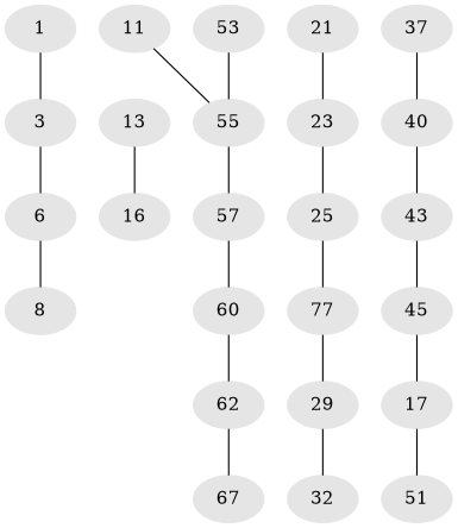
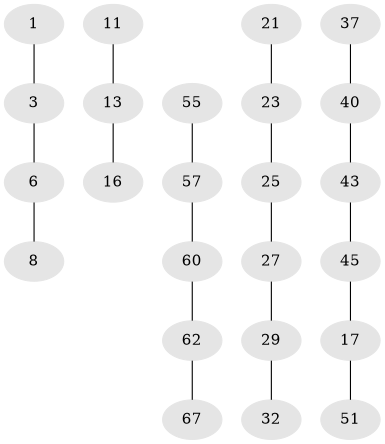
  graph {
    node [color=gray90 style=filled]
    1 [super="+2"]
    3 [super="+4"]
    6 [super="+7"]
    67 [super="+68"]
    8 [super="+9"]
    11 [super="+12"]
    13 [super="+14"]
    16 [super="+17"]
    21 [super="+22"]
    23 [super="+24"]
    25 [super="+26"]
-   27 [super="+28" label=77]
+   27 [super="+28"]
    29 [super="+30"]
    32 [super="+33"]
    37 [super="+38"]
    40 [super="+41"]
    43 [super="+44"]
    45 [super="+46"]
    n19 [label=17 super="+48"]
    51 [super="+52"]
-   53 [super="+54"]
    55 [super="+56"]
    57 [super="+58"]
    60 [super="+61"]
    62 [super="+63"]
    1 -- 3
    3 -- 6
    6 -- 8
-   11 -- 55
+   11 -- 13
    13 -- 16
    21 -- 23
    23 -- 25
    25 -- 27
    27 -- 29
    29 -- 32
    37 -- 40
    40 -- 43
    43 -- 45
    45 -- n19
    n19 -- 51
-   53 -- 55
    55 -- 57
    57 -- 60
    60 -- 62
    62 -- 67
  }
